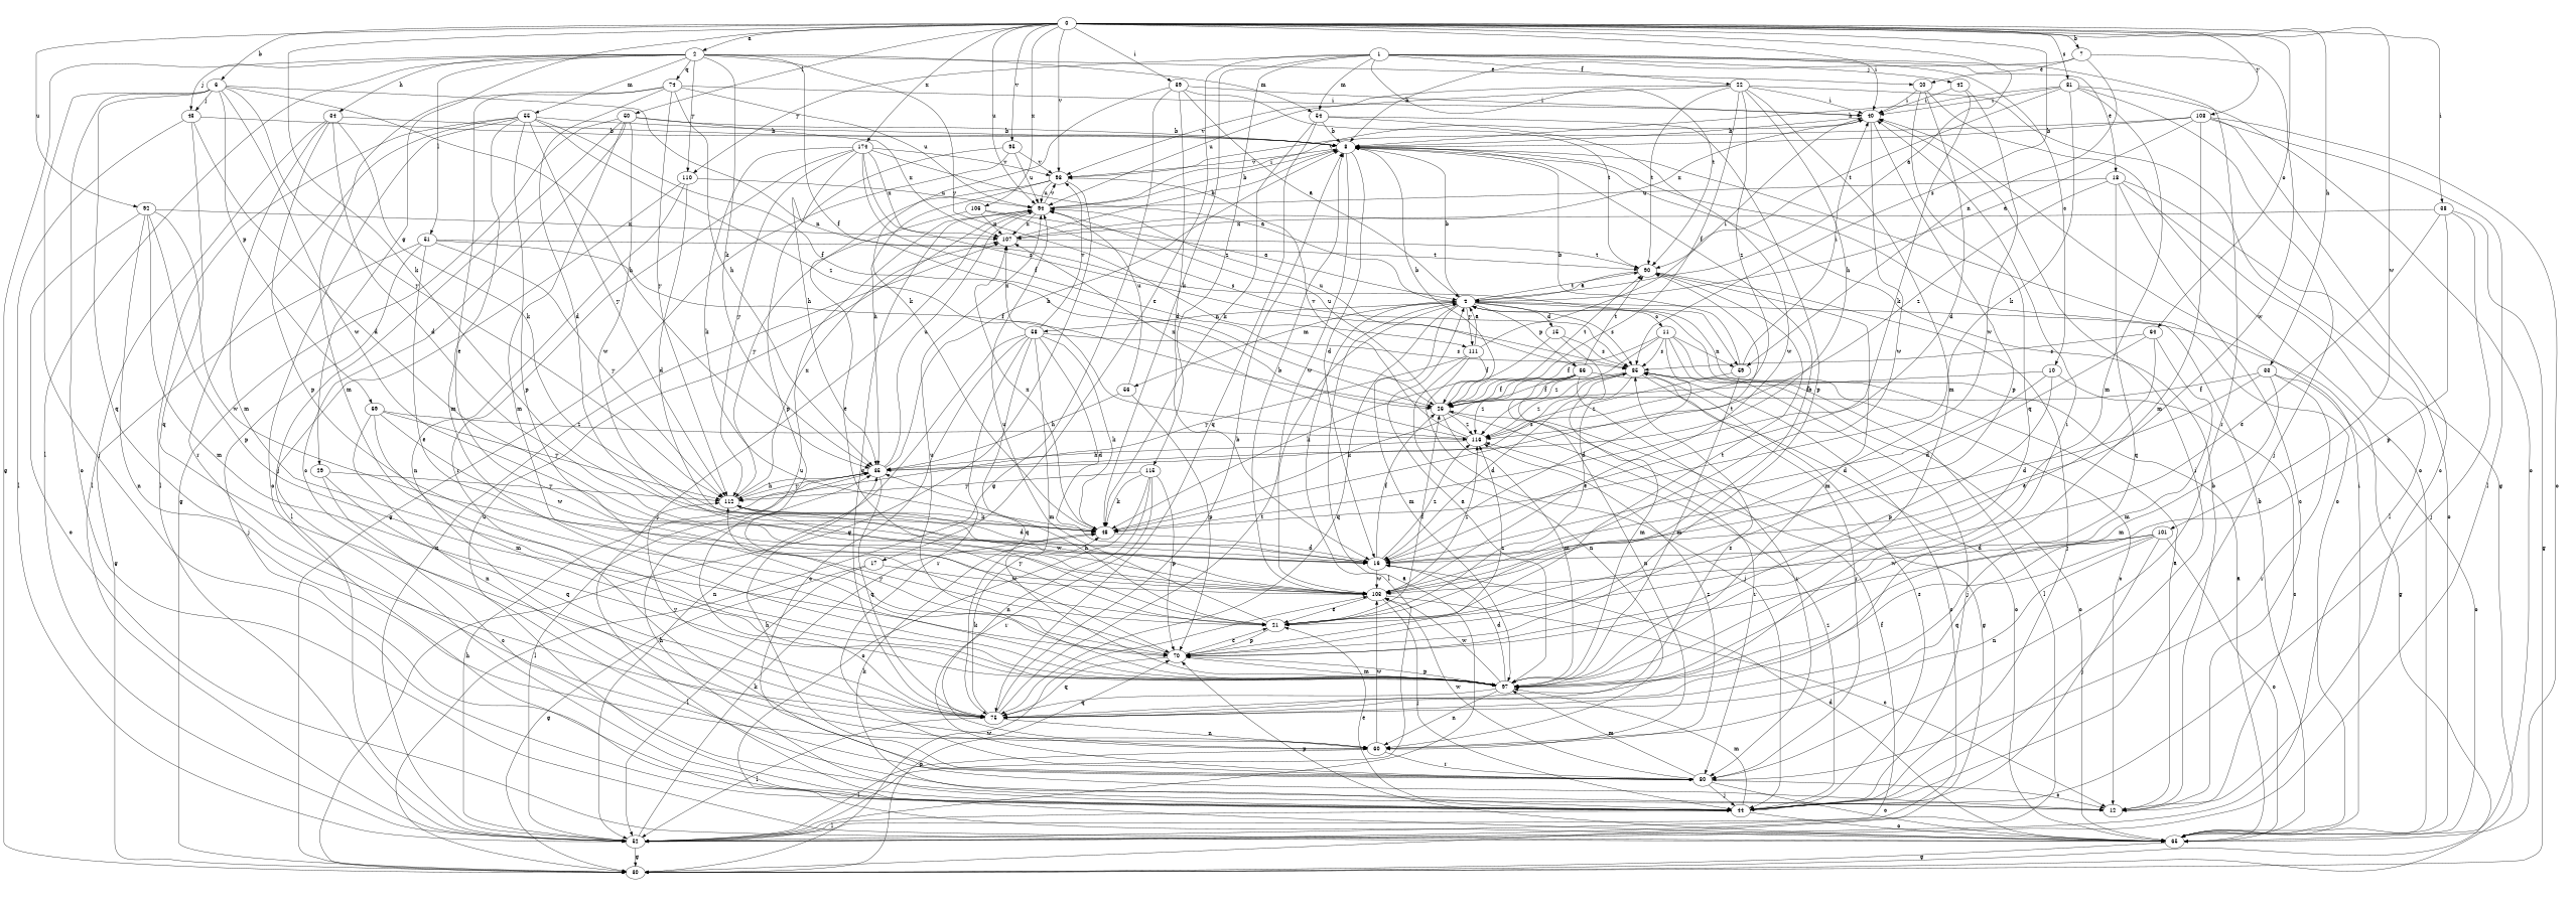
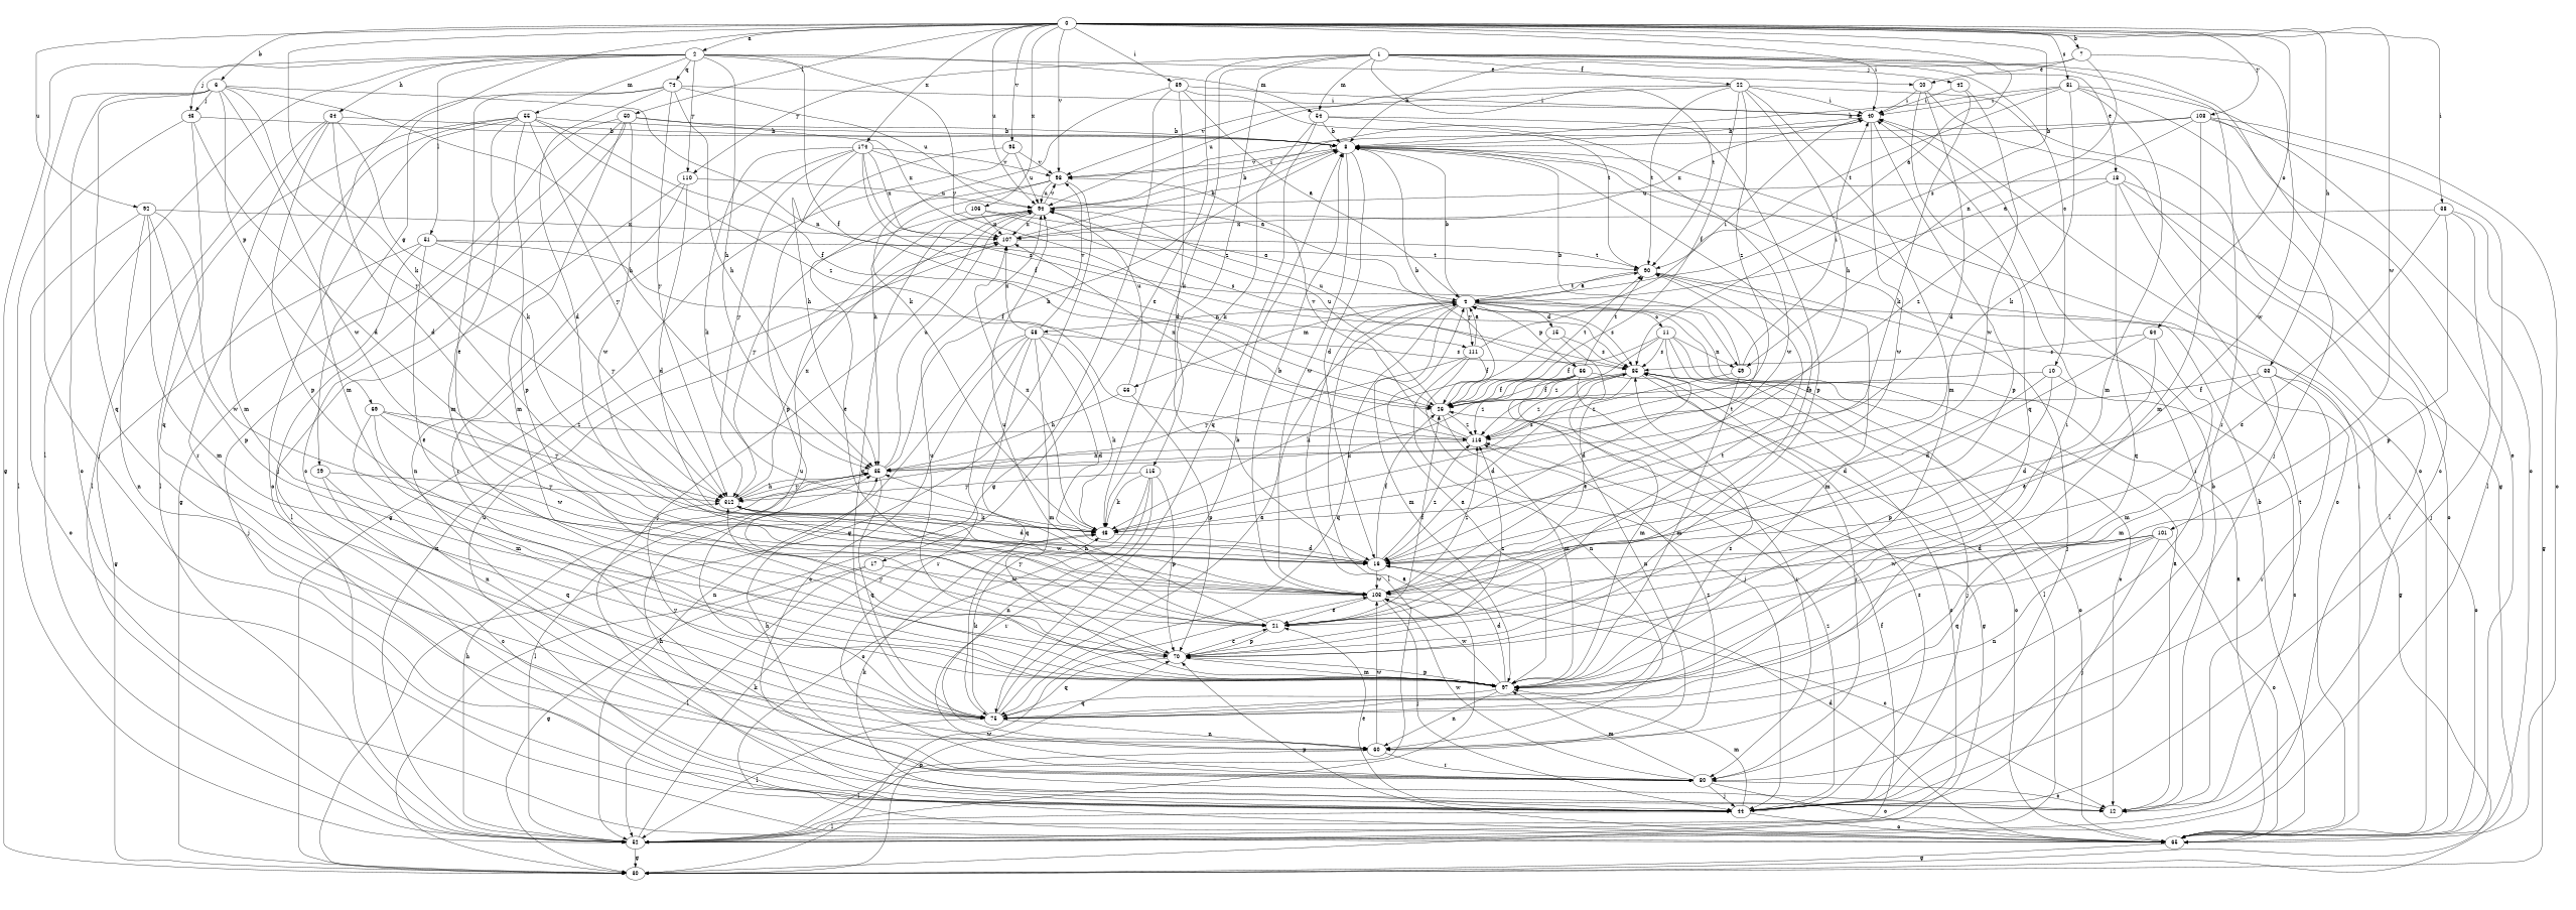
  strict digraph {
    0
    2
    4
    6
    7
    29
    33
    38
    39
    40
    48
    50
    64
    81
    85
    92
    94
    95
    98
    101
    n21 [label=174]
    106
    108
    74
    54
    110
    20
    26
    30
    34
    35
    43
    51
    52
    55
    111
    90
    8
    11
    15
    56
    n42 [label=97]
    58
    66
    75
    65
    44
    59
    69
    103
-   112
+   112 [label=312]
    12
    80
    16
    70
    21
    107
    116
    60
    1
    10
    17
    18
    22
    42
    115
    0 -> 2 [label=a]
    0 -> 4 [label=a]
    0 -> 6 [label=b]
    0 -> 7 [label=b]
    0 -> 29 [label=g]
    0 -> 33 [label=h]
    0 -> 38 [label=i]
    0 -> 39 [label=i]
    0 -> 40 [label=i]
    0 -> 48 [label=k]
    0 -> 50 [label=l]
    0 -> 64 [label=o]
    0 -> 81 [label=s]
    0 -> 85 [label=s]
    0 -> 92 [label=u]
    0 -> 94 [label=u]
    0 -> 95 [label=v]
    0 -> 98 [label=v]
    0 -> 101 [label=w]
    0 -> n21 [label=x]
    0 -> 106 [label=x]
    0 -> 108 [label=y]
    2 -> 74 [label=q]
    2 -> 54 [label=m]
    2 -> 110 [label=y]
    2 -> 20 [label=e]
    2 -> 26 [label=f]
    2 -> 30 [label=g]
    2 -> 34 [label=h]
-   2 -> 35 [label=k]
+   2 -> 35 [label=h]
    2 -> 43 [label=j]
    2 -> 51 [label=l]
    2 -> 52 [label=l]
    2 -> 55 [label=m]
    2 -> 111 [label=y]
    4 -> 85 [label=s]
    4 -> 30 [label=g]
    4 -> 52 [label=l]
    4 -> 111 [label=y]
    4 -> 90 [label=t]
    4 -> 8 [label=b]
    4 -> 11 [label=c]
    4 -> 15 [label=d]
    4 -> 56 [label=m]
    4 -> n42 [label=m]
    4 -> 58 [label=n]
    4 -> 66 [label=p]
    4 -> 75 [label=q]
    6 -> 35 [label=h]
    6 -> 43 [label=j]
    6 -> 75 [label=q]
    6 -> 65 [label=o]
    6 -> 44 [label=j]
    6 -> 59 [label=n]
    6 -> 69 [label=p]
    6 -> 103 [label=w]
    6 -> 112 [label=y]
    7 -> 20 [label=e]
    7 -> 8 [label=b]
    7 -> 59 [label=n]
    7 -> 103 [label=w]
    29 -> 75 [label=q]
    29 -> 112 [label=y]
    29 -> 12 [label=c]
    33 -> 26 [label=f]
    33 -> n42 [label=m]
    33 -> 65 [label=o]
    33 -> 80 [label=r]
    33 -> 16 [label=d]
    38 -> 30 [label=g]
    38 -> 44 [label=j]
    38 -> 70 [label=p]
    38 -> 21 [label=e]
    38 -> 107 [label=x]
    39 -> 4 [label=a]
    39 -> 40 [label=i]
    39 -> 48 [label=k]
    39 -> 30 [label=g]
    39 -> 90 [label=t]
    39 -> 16 [label=d]
    40 -> 8 [label=b]
    40 -> 103 [label=w]
    40 -> 70 [label=p]
    40 -> 107 [label=x]
    48 -> 90 [label=t]
    48 -> 16 [label=d]
    48 -> 107 [label=x]
    50 -> 30 [label=g]
    50 -> 8 [label=b]
    50 -> n42 [label=m]
    50 -> 44 [label=j]
    50 -> 103 [label=w]
    50 -> 12 [label=c]
    50 -> 107 [label=x]
    64 -> 85 [label=s]
    64 -> n42 [label=m]
    64 -> 16 [label=d]
    64 -> 21 [label=e]
    81 -> 40 [label=i]
    81 -> 48 [label=k]
    81 -> 90 [label=t]
    81 -> 8 [label=b]
    81 -> n42 [label=m]
    81 -> 65 [label=o]
    81 -> 44 [label=j]
    85 -> 26 [label=f]
    85 -> n42 [label=m]
    85 -> 65 [label=o]
    85 -> 44 [label=j]
    85 -> 80 [label=r]
    85 -> 16 [label=d]
    85 -> 116 [label=z]
    92 -> n42 [label=m]
    92 -> 65 [label=o]
    92 -> 103 [label=w]
    92 -> 70 [label=p]
    92 -> 107 [label=x]
    92 -> 60 [label=n]
    94 -> 40 [label=i]
    94 -> 98 [label=v]
    94 -> 8 [label=b]
    94 -> 75 [label=q]
    94 -> 44 [label=j]
    94 -> 107 [label=x]
    95 -> 94 [label=u]
    95 -> 98 [label=v]
    95 -> 30 [label=g]
    95 -> 70 [label=p]
    98 -> 94 [label=u]
    98 -> 30 [label=g]
    98 -> 35 [label=h]
    98 -> 21 [label=e]
    101 -> 75 [label=q]
    101 -> 65 [label=o]
    101 -> 44 [label=j]
    101 -> 103 [label=w]
    101 -> 16 [label=d]
    101 -> 60 [label=n]
    n21 -> 4 [label=a]
    n21 -> 48 [label=k]
    n21 -> 85 [label=s]
    n21 -> 98 [label=v]
    n21 -> 26 [label=f]
    n21 -> 35 [label=h]
    n21 -> 112 [label=y]
    n21 -> 80 [label=r]
    n21 -> 107 [label=x]
    106 -> 4 [label=a]
    106 -> 85 [label=s]
    106 -> 112 [label=y]
    106 -> 107 [label=x]
    108 -> 4 [label=a]
    108 -> 98 [label=v]
    108 -> 52 [label=l]
    108 -> 8 [label=b]
    108 -> n42 [label=m]
    108 -> 65 [label=o]
    108 -> 12 [label=c]
    74 -> 40 [label=i]
    74 -> 94 [label=u]
    74 -> 35 [label=h]
    74 -> n42 [label=m]
    74 -> 112 [label=y]
    74 -> 16 [label=d]
    74 -> 21 [label=e]
    54 -> 48 [label=k]
    54 -> 8 [label=b]
    54 -> 75 [label=q]
    54 -> 103 [label=w]
    54 -> 70 [label=p]
    110 -> 94 [label=u]
    110 -> 52 [label=l]
    110 -> 16 [label=d]
    110 -> 60 [label=n]
    20 -> 40 [label=i]
    20 -> 75 [label=q]
    20 -> 65 [label=o]
    20 -> 16 [label=d]
    26 -> 94 [label=u]
    26 -> 90 [label=t]
    26 -> 8 [label=b]
    26 -> n42 [label=m]
-   26 -> 80 [label=r]
    26 -> 116 [label=z]
    30 -> 103 [label=w]
    30 -> 70 [label=p]
    34 -> 48 [label=k]
    34 -> 52 [label=l]
    34 -> 8 [label=b]
    34 -> n42 [label=m]
    34 -> 16 [label=d]
    34 -> 70 [label=p]
    35 -> 85 [label=s]
    35 -> 94 [label=u]
    35 -> 52 [label=l]
    35 -> 8 [label=b]
    35 -> 75 [label=q]
    35 -> 112 [label=y]
    43 -> 52 [label=l]
    43 -> 8 [label=b]
    43 -> 75 [label=q]
    43 -> 16 [label=d]
    51 -> 26 [label=f]
    51 -> 30 [label=g]
    51 -> 90 [label=t]
    51 -> 44 [label=j]
    51 -> 112 [label=y]
    51 -> 21 [label=e]
    52 -> 4 [label=a]
    52 -> 48 [label=k]
    52 -> 85 [label=s]
    52 -> 26 [label=f]
    52 -> 30 [label=g]
    52 -> 35 [label=h]
    52 -> 107 [label=x]
    55 -> 26 [label=f]
    55 -> 52 [label=l]
    55 -> 8 [label=b]
    55 -> n42 [label=m]
    55 -> 65 [label=o]
    55 -> 112 [label=y]
    55 -> 80 [label=r]
    55 -> 70 [label=p]
    55 -> 116 [label=z]
    111 -> 4 [label=a]
    111 -> 40 [label=i]
    111 -> 26 [label=f]
    111 -> 44 [label=j]
    111 -> 112 [label=y]
    111 -> 60 [label=n]
    90 -> 4 [label=a]
    90 -> n42 [label=m]
    90 -> 44 [label=j]
    8 -> 98 [label=v]
    8 -> 65 [label=o]
    8 -> 103 [label=w]
    8 -> 16 [label=d]
    11 -> 85 [label=s]
    11 -> 26 [label=f]
    11 -> 52 [label=l]
    11 -> 59 [label=n]
    11 -> 12 [label=c]
    11 -> 16 [label=d]
    11 -> 116 [label=z]
    15 -> 48 [label=k]
    15 -> 85 [label=s]
    15 -> 21 [label=e]
    56 -> 94 [label=u]
    56 -> 35 [label=h]
    56 -> 70 [label=p]
    n42 -> 4 [label=a]
    n42 -> 94 [label=u]
    n42 -> 75 [label=q]
    n42 -> 103 [label=w]
    n42 -> 16 [label=d]
    n42 -> 70 [label=p]
    n42 -> 60 [label=n]
    58 -> 48 [label=k]
    58 -> 85 [label=s]
    58 -> 98 [label=v]
    58 -> 52 [label=n]
    58 -> n42 [label=m]
    58 -> 75 [label=q]
    58 -> 12 [label=c]
    58 -> 80 [label=r]
    58 -> 16 [label=d]
    58 -> 107 [label=x]
    66 -> 48 [label=k]
    66 -> 94 [label=u]
    66 -> 26 [label=f]
    66 -> 30 [label=g]
    66 -> 90 [label=t]
    66 -> 65 [label=o]
    66 -> 80 [label=r]
    66 -> 116 [label=z]
    66 -> 60 [label=n]
-   75 -> 4 [label=t]
+   75 -> 4 [label=a]
    75 -> 40 [label=i]
    75 -> 48 [label=k]
    75 -> 85 [label=s]
    75 -> 94 [label=u]
    75 -> 52 [label=l]
    75 -> 8 [label=b]
    75 -> 112 [label=y]
    75 -> 60 [label=n]
    65 -> 4 [label=a]
    65 -> 40 [label=i]
    65 -> 30 [label=g]
    65 -> 8 [label=b]
    65 -> 16 [label=d]
    65 -> 70 [label=p]
    44 -> 40 [label=i]
    44 -> 48 [label=k]
    44 -> 85 [label=s]
    44 -> 94 [label=u]
    44 -> 35 [label=h]
    44 -> 52 [label=l]
    44 -> n42 [label=m]
    44 -> 65 [label=o]
    44 -> 21 [label=e]
    44 -> 116 [label=z]
    59 -> 40 [label=i]
    59 -> 8 [label=b]
    59 -> n42 [label=m]
    59 -> 116 [label=z]
    69 -> n42 [label=m]
    69 -> 103 [label=w]
    69 -> 112 [label=y]
    69 -> 116 [label=z]
    69 -> 60 [label=n]
    103 -> 8 [label=b]
    103 -> 44 [label=j]
    103 -> 12 [label=c]
    103 -> 21 [label=e]
    103 -> 116 [label=z]
    112 -> 48 [label=k]
    112 -> 35 [label=h]
    112 -> 103 [label=w]
    112 -> 16 [label=d]
    112 -> 107 [label=x]
    12 -> 4 [label=a]
    12 -> 8 [label=b]
    80 -> 35 [label=h]
    80 -> n42 [label=m]
    80 -> 65 [label=o]
    80 -> 44 [label=j]
    80 -> 103 [label=w]
    80 -> 12 [label=c]
    16 -> 26 [label=f]
    16 -> 103 [label=w]
    16 -> 116 [label=z]
    70 -> n42 [label=m]
    70 -> 75 [label=q]
    70 -> 112 [label=y]
    70 -> 21 [label=e]
    70 -> 116 [label=z]
    21 -> 94 [label=u]
    21 -> 26 [label=f]
    21 -> 35 [label=h]
    21 -> 90 [label=t]
    21 -> 8 [label=b]
    21 -> 112 [label=y]
    21 -> 70 [label=p]
    107 -> 90 [label=t]
    107 -> 8 [label=b]
    116 -> 98 [label=v]
    116 -> 35 [label=h]
    116 -> 107 [label=x]
    60 -> 52 [label=l]
    60 -> 103 [label=w]
    60 -> 80 [label=r]
    60 -> 116 [label=z]
    1 -> 48 [label=k]
    1 -> 54 [label=m]
    1 -> 110 [label=y]
    1 -> 90 [label=t]
+   1 -> 65 [label=o]
    1 -> 80 [label=r]
    1 -> 10 [label=c]
    1 -> 17 [label=e]
    1 -> 18 [label=e]
    1 -> 22 [label=f]
    1 -> 42 [label=j]
    1 -> 115 [label=z]
    10 -> 26 [label=f]
    10 -> 12 [label=c]
    10 -> 16 [label=d]
    10 -> 70 [label=p]
    17 -> 30 [label=g]
    17 -> 52 [label=l]
    17 -> 103 [label=w]
    18 -> 94 [label=u]
    18 -> 52 [label=l]
    18 -> 75 [label=q]
    18 -> 65 [label=o]
-   18 -> 12 [label=c]
+   18 -> 12 [label=t]
    18 -> 116 [label=z]
    22 -> 40 [label=i]
    22 -> 94 [label=u]
    22 -> 98 [label=v]
    22 -> 26 [label=f]
    22 -> 30 [label=g]
    22 -> 35 [label=h]
    22 -> 90 [label=t]
    22 -> n42 [label=m]
    22 -> 116 [label=z]
    42 -> 40 [label=i]
    42 -> 48 [label=k]
    42 -> 103 [label=w]
    115 -> 48 [label=k]
    115 -> 65 [label=o]
    115 -> 112 [label=y]
    115 -> 80 [label=r]
    115 -> 70 [label=p]
    115 -> 60 [label=n]
  }
